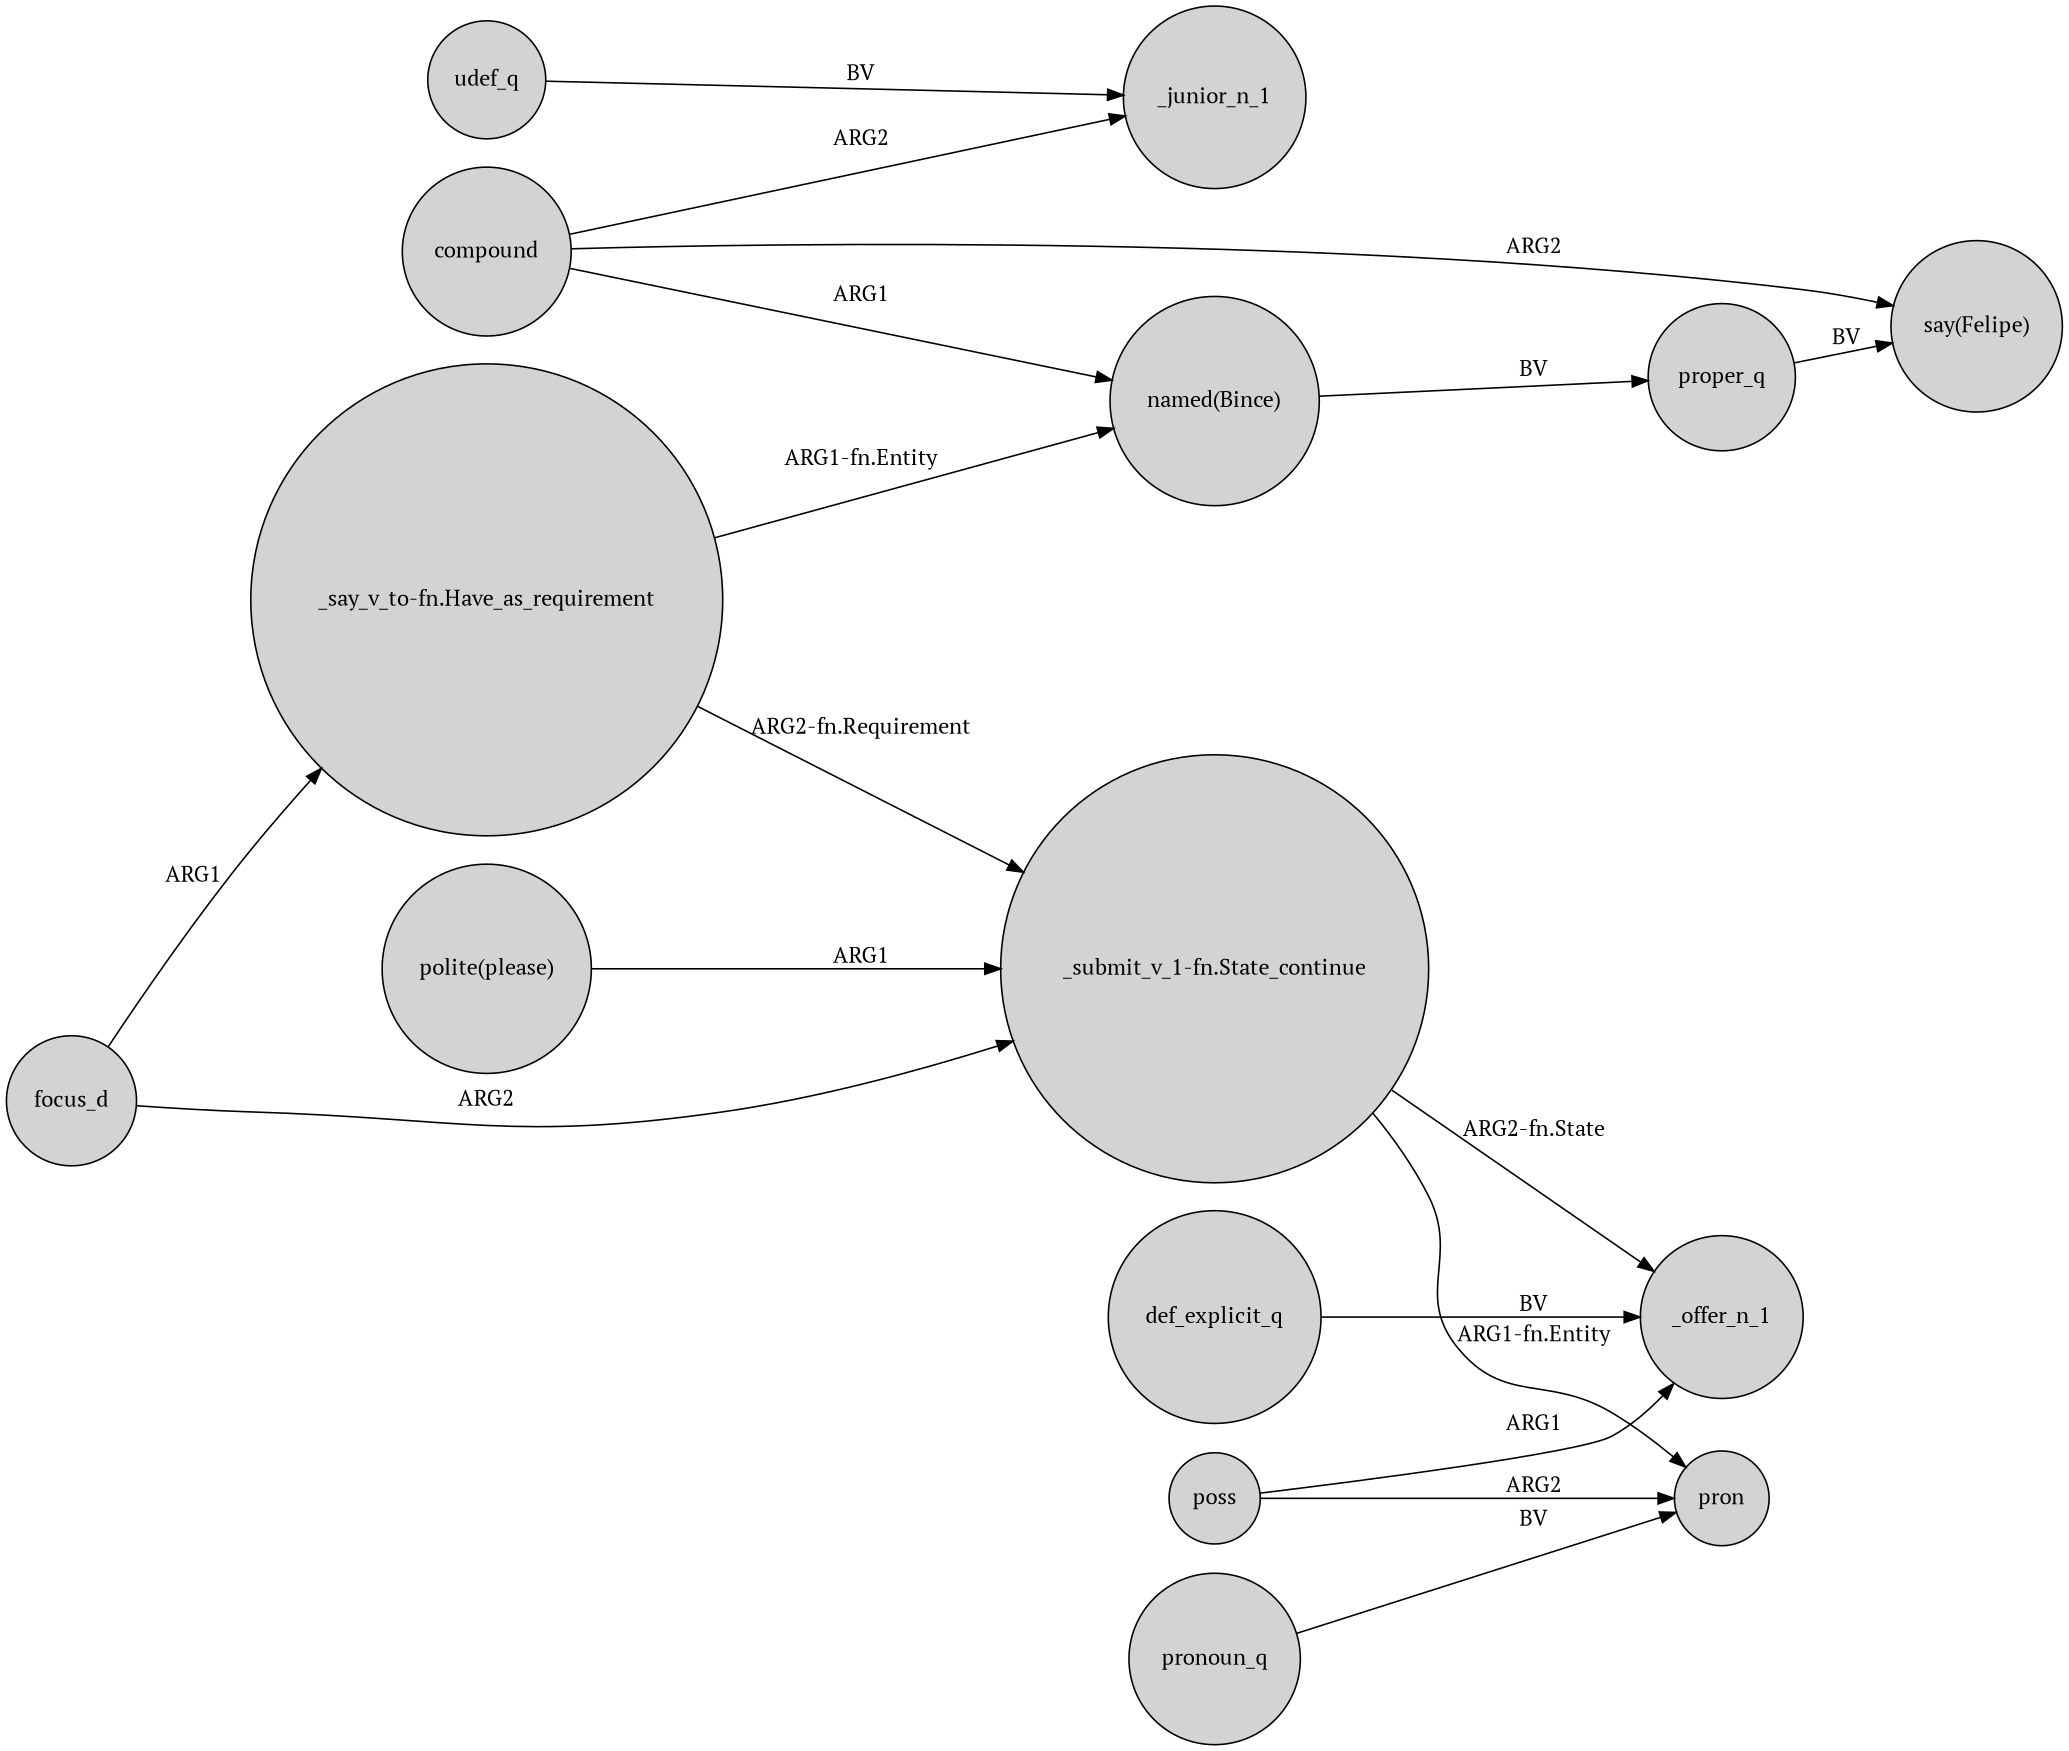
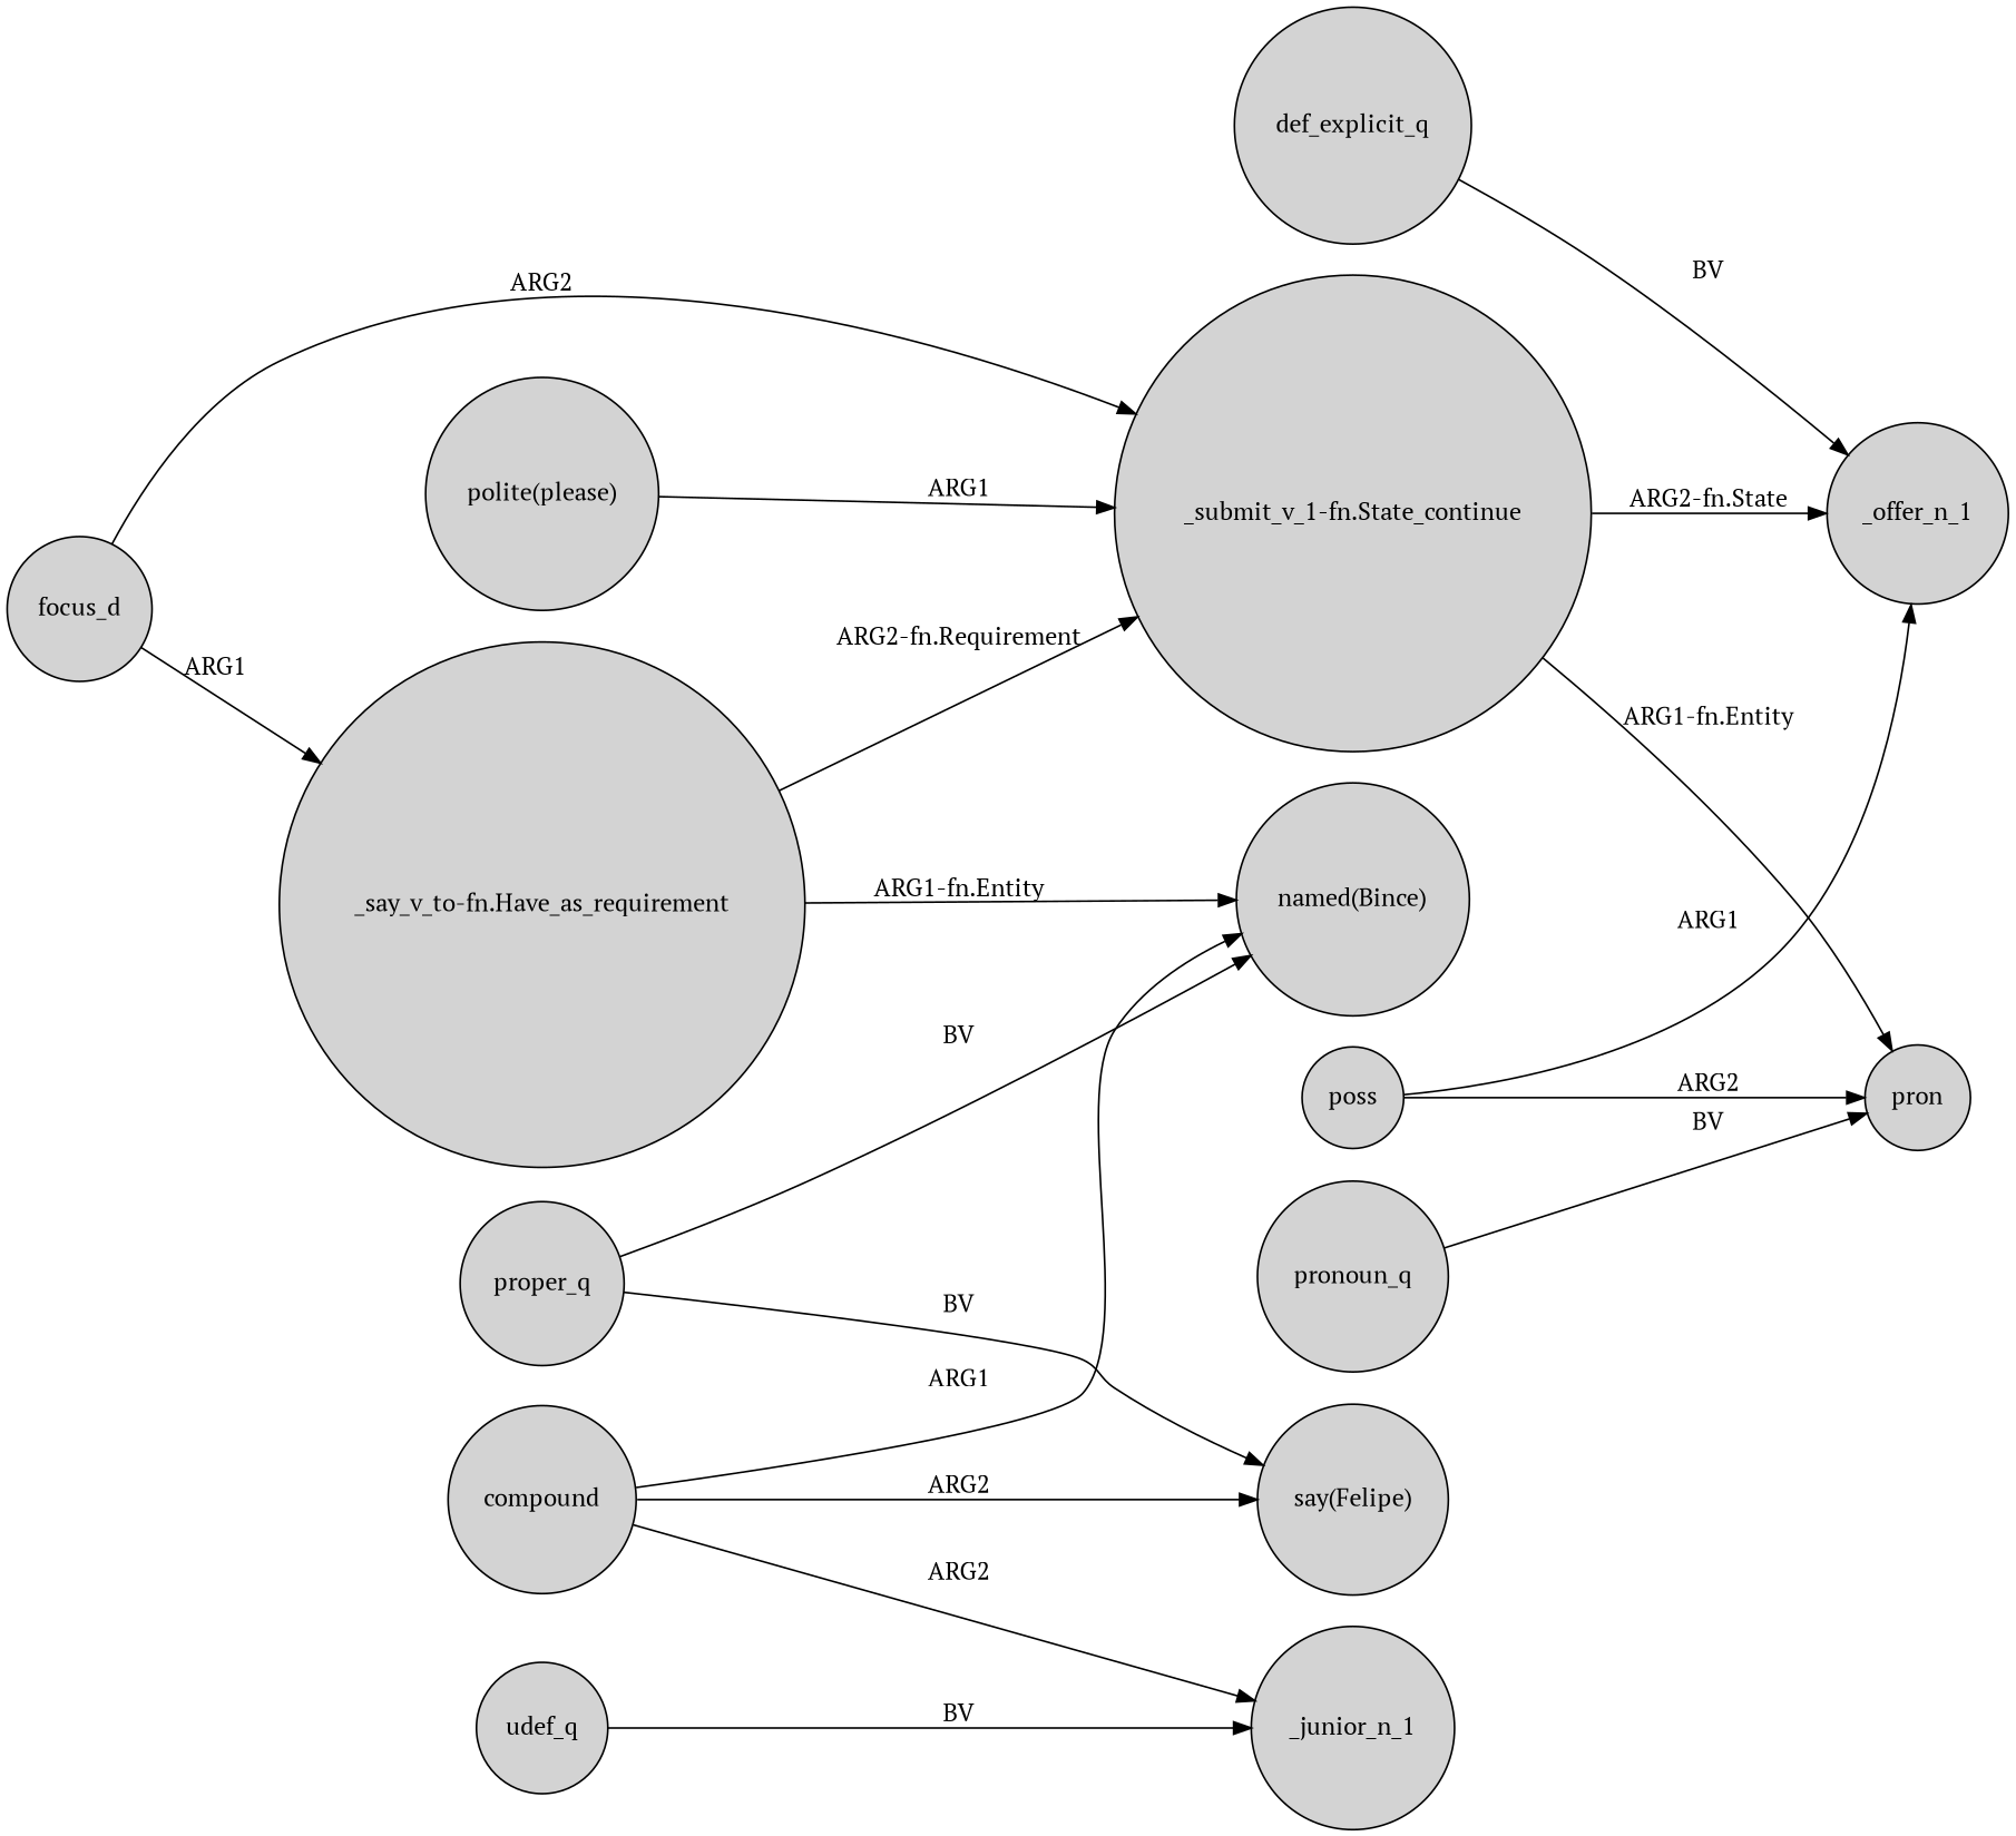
  digraph {
    fontname="PT Serif"
    rankdir=LR
    node [fontname="PT Serif" shape=circle style=filled]
    edge [fontname="PT Serif"]
    proper_q
    "named(Bince)"
    n3 [label="say(Felipe)"]
    "polite(please)"
    "_submit_v_1-fn.State_continue"
    _offer_n_1
    pron
    focus_d
    "_say_v_to-fn.Have_as_requirement"
    compound
    _junior_n_1
    def_explicit_q
    udef_q
    pronoun_q
    poss
-   "named(Bince)" -> proper_q [label=BV]
+   proper_q -> "named(Bince)" [label=BV]
    proper_q -> n3 [label=BV]
    "polite(please)" -> "_submit_v_1-fn.State_continue" [label=ARG1]
    "_submit_v_1-fn.State_continue" -> _offer_n_1 [label="ARG2-fn.State"]
    "_submit_v_1-fn.State_continue" -> pron [label="ARG1-fn.Entity"]
    focus_d -> "_submit_v_1-fn.State_continue" [label=ARG2]
    focus_d -> "_say_v_to-fn.Have_as_requirement" [label=ARG1]
    "_say_v_to-fn.Have_as_requirement" -> "named(Bince)" [label="ARG1-fn.Entity"]
    "_say_v_to-fn.Have_as_requirement" -> "_submit_v_1-fn.State_continue" [label="ARG2-fn.Requirement"]
    compound -> "named(Bince)" [label=ARG1]
    compound -> n3 [label=ARG2]
    compound -> _junior_n_1 [label=ARG2]
    def_explicit_q -> _offer_n_1 [label=BV]
    udef_q -> _junior_n_1 [label=BV]
    pronoun_q -> pron [label=BV]
    poss -> _offer_n_1 [label=ARG1]
    poss -> pron [label=ARG2]
  }
